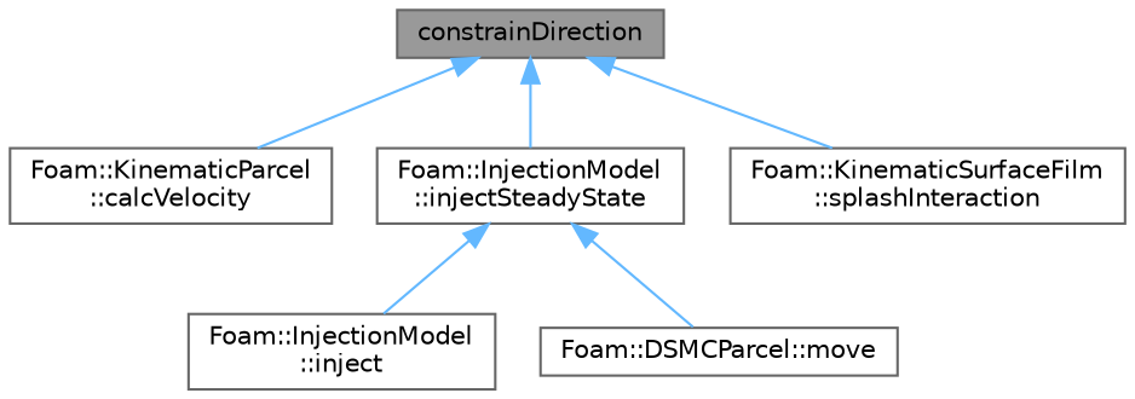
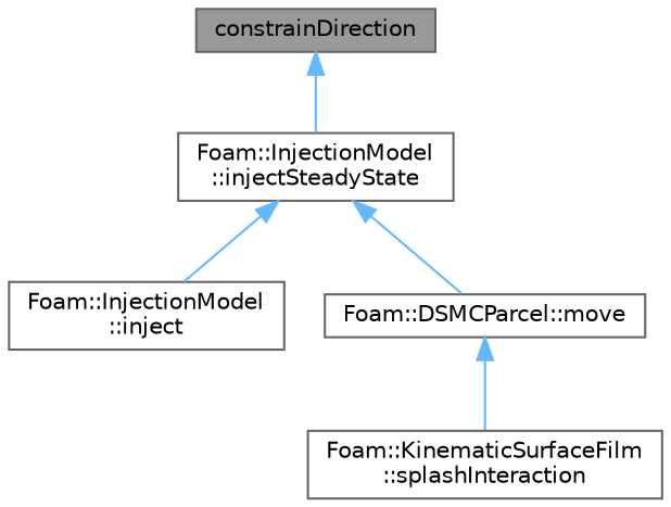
  digraph {
    rankdir=TB
    node [color=grey40 fillcolor=white fontname=Helvetica fontsize=10 shape=box style=filled]
    edge [color=steelblue1 dir=back fontname=Helvetica fontsize=10 labelfontname=Helvetica labelfontsize=10 style=solid]
    n1 [color=gray40 fillcolor=grey60 fontcolor=black height=0.2 label=constrainDirection width=0.4]
-   n2 [height=0.2 label="Foam::KinematicParcel\l::calcVelocity" width=0.4]
    n3 [height=0.2 label="Foam::InjectionModel\l::injectSteadyState" width=0.4]
    n4 [height=0.2 label="Foam::KinematicSurfaceFilm\l::splashInteraction" width=0.4]
    n5 [height=0.2 label="Foam::InjectionModel\l::inject" width=0.4]
    n6 [height=0.2 label="Foam::DSMCParcel::move" width=0.4]
-   n1 -> n2
    n1 -> n3
-   n1 -> n4
+   n6 -> n4
    n3 -> n5
    n3 -> n6
  }
